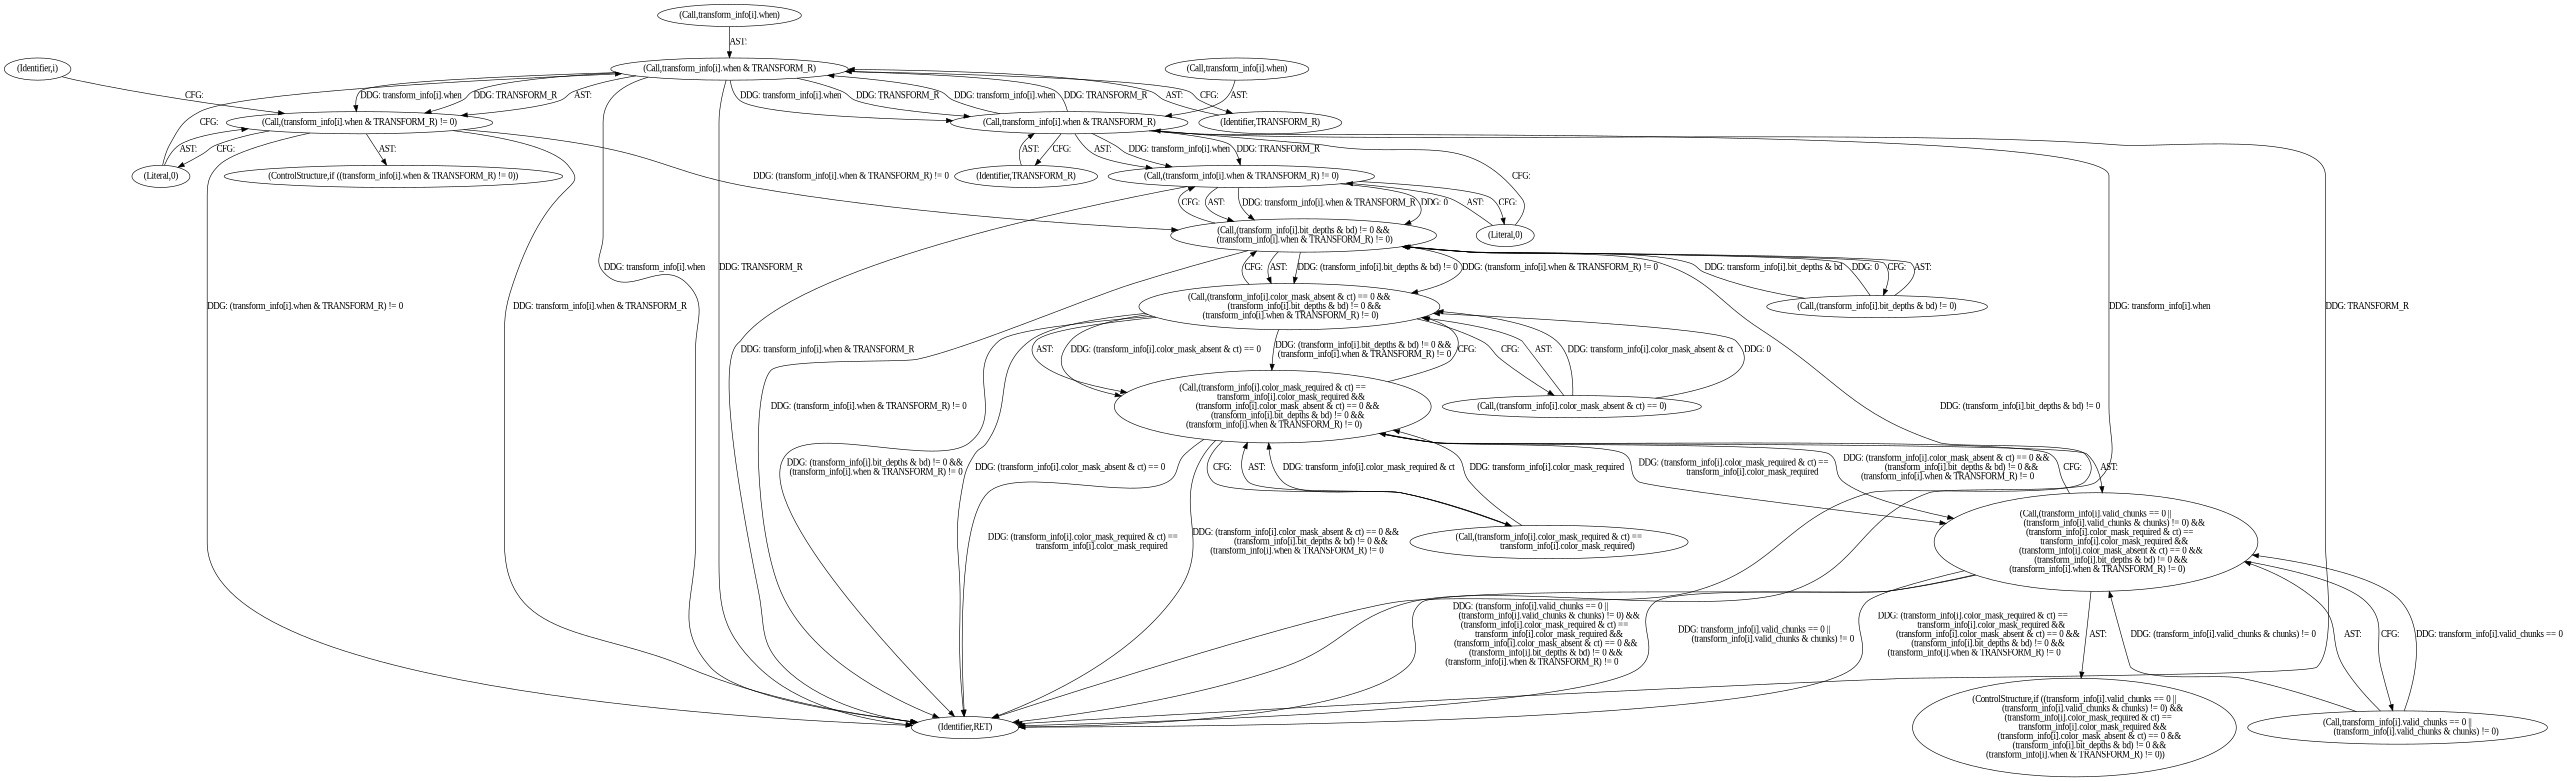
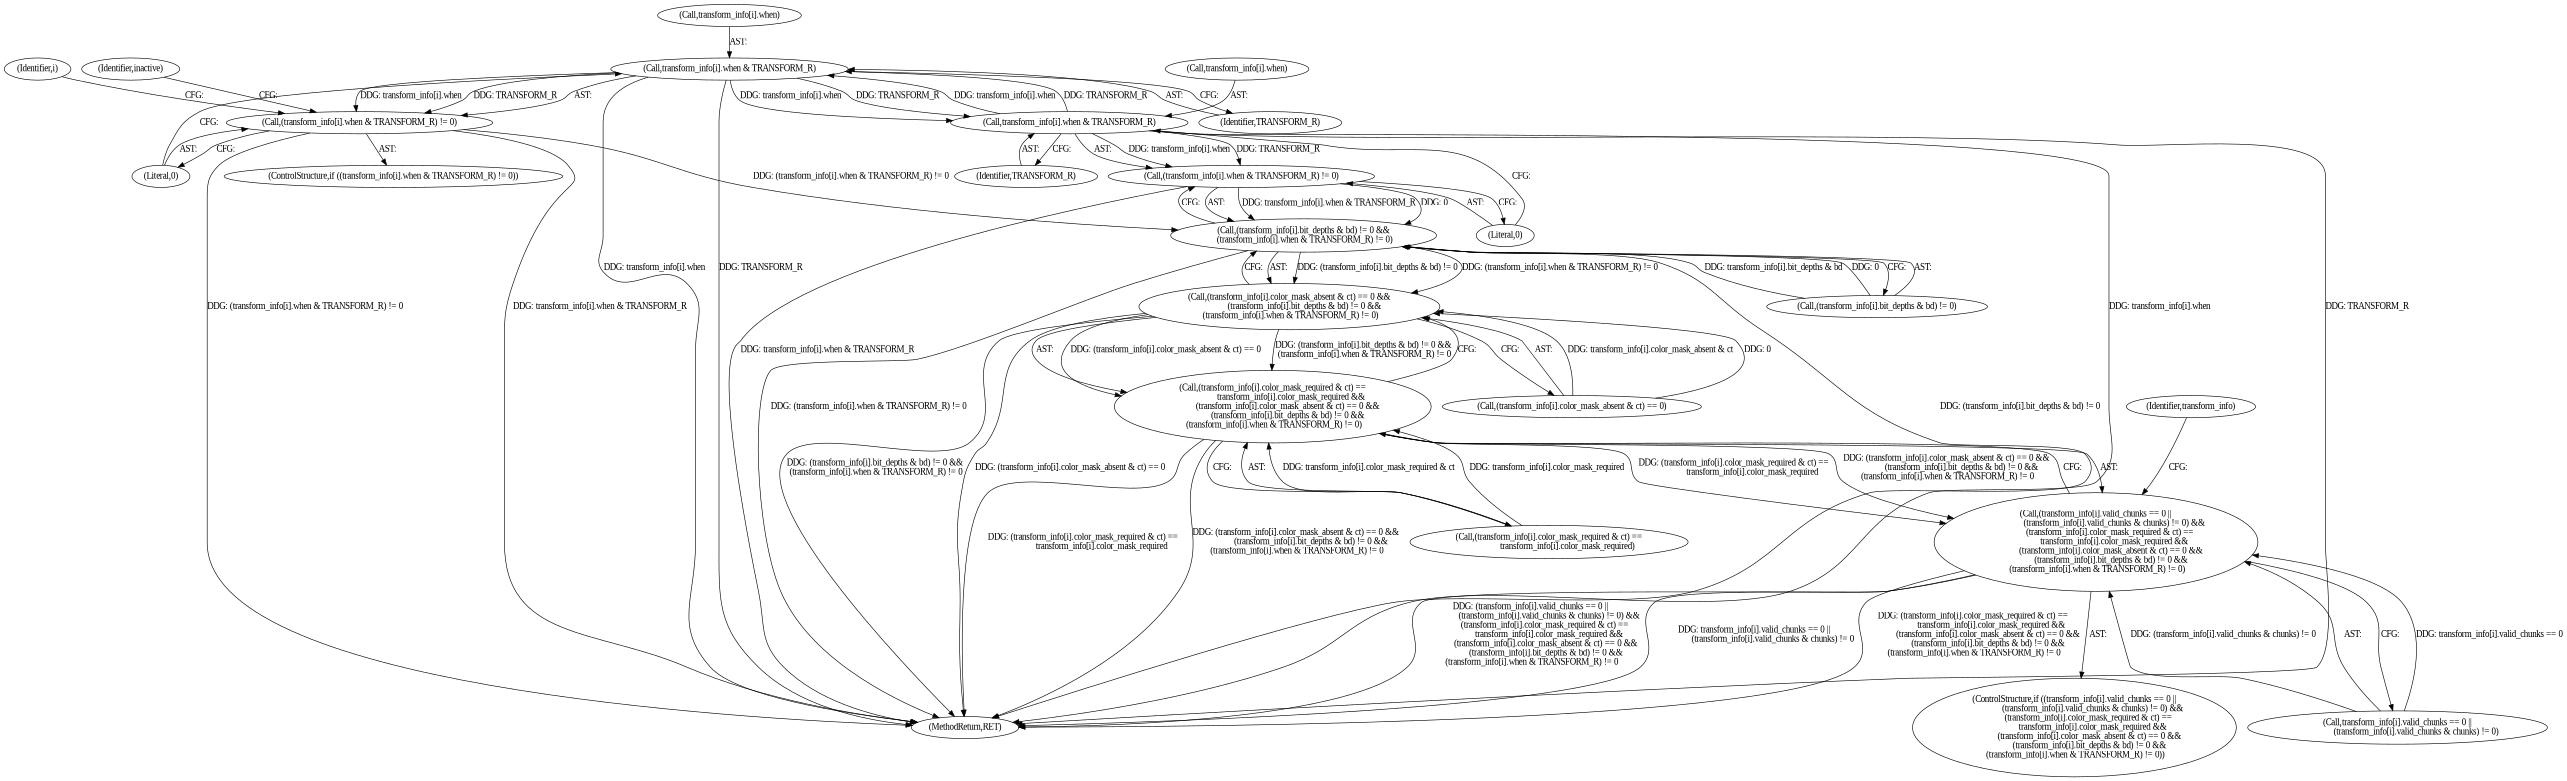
  digraph {
    fontname="Liberation Serif"
    node [fontname="Liberation Serif"]
    edge [fontname="Liberation Serif"]
    n1 [label="(Call,transform_info[i].when & TRANSFORM_R)"]
    n2 [label="(Call,transform_info[i].when & TRANSFORM_R)"]
    n3 [label="(Call,(transform_info[i].when & TRANSFORM_R) != 0)"]
-   n4 [label="(Identifier,RET)"]
+   n4 [label="(MethodReturn,RET)"]
    n5 [label="(Identifier,TRANSFORM_R)"]
    n6 [label="(Call,(transform_info[i].when & TRANSFORM_R) != 0)"]
    n7 [label="(Identifier,TRANSFORM_R)"]
    n8 [label="(Call,(transform_info[i].bit_depths & bd) != 0 &&\n (transform_info[i].when & TRANSFORM_R) != 0)"]
    n9 [label="(Literal,0)"]
    n10 [label="(ControlStructure,if ((transform_info[i].when & TRANSFORM_R) != 0))"]
    n11 [label="(Literal,0)"]
    n12 [label="(Call,(transform_info[i].color_mask_absent & ct) == 0 &&\n             (transform_info[i].bit_depths & bd) != 0 &&\n (transform_info[i].when & TRANSFORM_R) != 0)"]
    n13 [label="(Call,(transform_info[i].bit_depths & bd) != 0)"]
    n14 [label="(Call,(transform_info[i].color_mask_required & ct) ==\n                transform_info[i].color_mask_required &&\n             (transform_info[i].color_mask_absent & ct) == 0 &&\n             (transform_info[i].bit_depths & bd) != 0 &&\n (transform_info[i].when & TRANSFORM_R) != 0)"]
    n15 [label="(Call,(transform_info[i].color_mask_absent & ct) == 0)"]
    n16 [label="(Call,(transform_info[i].valid_chunks == 0 ||\n                (transform_info[i].valid_chunks & chunks) != 0) &&\n            (transform_info[i].color_mask_required & ct) ==\n                transform_info[i].color_mask_required &&\n             (transform_info[i].color_mask_absent & ct) == 0 &&\n             (transform_info[i].bit_depths & bd) != 0 &&\n (transform_info[i].when & TRANSFORM_R) != 0)"]
    n17 [label="(Call,(transform_info[i].color_mask_required & ct) ==\n                transform_info[i].color_mask_required)"]
    n18 [label="(ControlStructure,if ((transform_info[i].valid_chunks == 0 ||\n                (transform_info[i].valid_chunks & chunks) != 0) &&\n            (transform_info[i].color_mask_required & ct) ==\n                transform_info[i].color_mask_required &&\n             (transform_info[i].color_mask_absent & ct) == 0 &&\n             (transform_info[i].bit_depths & bd) != 0 &&\n (transform_info[i].when & TRANSFORM_R) != 0))"]
    n19 [label="(Call,transform_info[i].valid_chunks == 0 ||\n                (transform_info[i].valid_chunks & chunks) != 0)"]
    n20 [label="(Call,transform_info[i].when)"]
    n21 [label="(Identifier,i)"]
    n22 [label="(Call,transform_info[i].when)"]
+   n23 [label="(Identifier,inactive)"]
+   n24 [label="(Identifier,transform_info)"]
    n1 -> n2 [label="DDG: transform_info[i].when"]
    n1 -> n2 [label="DDG: TRANSFORM_R"]
    n1 -> n3 [label="AST: "]
    n1 -> n3 [label="DDG: transform_info[i].when"]
    n1 -> n3 [label="DDG: TRANSFORM_R"]
    n1 -> n4 [label="DDG: transform_info[i].when"]
    n1 -> n4 [label="DDG: TRANSFORM_R"]
    n1 -> n5 [label="CFG: "]
    n2 -> n1 [label="DDG: transform_info[i].when"]
    n2 -> n1 [label="DDG: TRANSFORM_R"]
    n2 -> n4 [label="DDG: TRANSFORM_R"]
    n2 -> n4 [label="DDG: transform_info[i].when"]
    n2 -> n6 [label="AST: "]
    n2 -> n6 [label="DDG: transform_info[i].when"]
    n2 -> n6 [label="DDG: TRANSFORM_R"]
    n2 -> n7 [label="CFG: "]
    n3 -> n4 [label="DDG: transform_info[i].when & TRANSFORM_R"]
    n3 -> n4 [label="DDG: (transform_info[i].when & TRANSFORM_R) != 0"]
    n3 -> n8 [label="DDG: (transform_info[i].when & TRANSFORM_R) != 0"]
    n3 -> n9 [label="CFG: "]
    n3 -> n10 [label="AST: "]
    n5 -> n1 [label="AST: "]
    n6 -> n4 [label="DDG: transform_info[i].when & TRANSFORM_R"]
    n6 -> n8 [label="AST: "]
    n6 -> n8 [label="DDG: transform_info[i].when & TRANSFORM_R"]
    n6 -> n8 [label="DDG: 0"]
    n6 -> n11 [label="CFG: "]
    n7 -> n2 [label="AST: "]
    n8 -> n4 [label="DDG: (transform_info[i].when & TRANSFORM_R) != 0"]
    n8 -> n4 [label="DDG: (transform_info[i].bit_depths & bd) != 0"]
    n8 -> n6 [label="CFG: "]
    n8 -> n12 [label="AST: "]
    n8 -> n12 [label="DDG: (transform_info[i].bit_depths & bd) != 0"]
    n8 -> n12 [label="DDG: (transform_info[i].when & TRANSFORM_R) != 0"]
    n8 -> n13 [label="CFG: "]
    n9 -> n1 [label="CFG: "]
    n9 -> n3 [label="AST: "]
    n11 -> n2 [label="CFG: "]
    n11 -> n6 [label="AST: "]
    n12 -> n4 [label="DDG: (transform_info[i].bit_depths & bd) != 0 &&\n (transform_info[i].when & TRANSFORM_R) != 0"]
    n12 -> n4 [label="DDG: (transform_info[i].color_mask_absent & ct) == 0"]
    n12 -> n8 [label="CFG: "]
    n12 -> n14 [label="AST: "]
    n12 -> n14 [label="DDG: (transform_info[i].color_mask_absent & ct) == 0"]
    n12 -> n14 [label="DDG: (transform_info[i].bit_depths & bd) != 0 &&\n (transform_info[i].when & TRANSFORM_R) != 0"]
    n12 -> n15 [label="CFG: "]
    n13 -> n8 [label="AST: "]
    n13 -> n8 [label="DDG: transform_info[i].bit_depths & bd"]
    n13 -> n8 [label="DDG: 0"]
    n14 -> n4 [label="DDG: (transform_info[i].color_mask_required & ct) ==\n                transform_info[i].color_mask_required"]
    n14 -> n4 [label="DDG: (transform_info[i].color_mask_absent & ct) == 0 &&\n             (transform_info[i].bit_depths & bd) != 0 &&\n (transform_info[i].when & TRANSFORM_R) != 0"]
    n14 -> n12 [label="CFG: "]
    n14 -> n16 [label="AST: "]
    n14 -> n16 [label="DDG: (transform_info[i].color_mask_required & ct) ==\n                transform_info[i].color_mask_required"]
    n14 -> n16 [label="DDG: (transform_info[i].color_mask_absent & ct) == 0 &&\n             (transform_info[i].bit_depths & bd) != 0 &&\n (transform_info[i].when & TRANSFORM_R) != 0"]
    n14 -> n17 [label="CFG: "]
    n15 -> n12 [label="AST: "]
    n15 -> n12 [label="DDG: transform_info[i].color_mask_absent & ct"]
    n15 -> n12 [label="DDG: 0"]
    n16 -> n4 [label="DDG: (transform_info[i].valid_chunks == 0 ||\n                (transform_info[i].valid_chunks & chunks) != 0) &&\n            (transform_info[i].color_mask_required & ct) ==\n                transform_info[i].color_mask_required &&\n             (transform_info[i].color_mask_absent & ct) == 0 &&\n             (transform_info[i].bit_depths & bd) != 0 &&\n (transform_info[i].when & TRANSFORM_R) != 0"]
    n16 -> n4 [label="DDG: transform_info[i].valid_chunks == 0 ||\n                (transform_info[i].valid_chunks & chunks) != 0"]
    n16 -> n4 [label="DDG: (transform_info[i].color_mask_required & ct) ==\n                transform_info[i].color_mask_required &&\n             (transform_info[i].color_mask_absent & ct) == 0 &&\n             (transform_info[i].bit_depths & bd) != 0 &&\n (transform_info[i].when & TRANSFORM_R) != 0"]
    n16 -> n14 [label="CFG: "]
    n16 -> n18 [label="AST: "]
    n16 -> n19 [label="CFG: "]
    n17 -> n14 [label="AST: "]
    n17 -> n14 [label="DDG: transform_info[i].color_mask_required & ct"]
    n17 -> n14 [label="DDG: transform_info[i].color_mask_required"]
    n19 -> n16 [label="AST: "]
    n19 -> n16 [label="DDG: transform_info[i].valid_chunks == 0"]
    n19 -> n16 [label="DDG: (transform_info[i].valid_chunks & chunks) != 0"]
    n20 -> n2 [label="AST: "]
    n21 -> n3 [label="CFG: "]
    n22 -> n1 [label="AST: "]
+   n23 -> n3 [label="CFG: "]
+   n24 -> n16 [label="CFG: "]
  }
